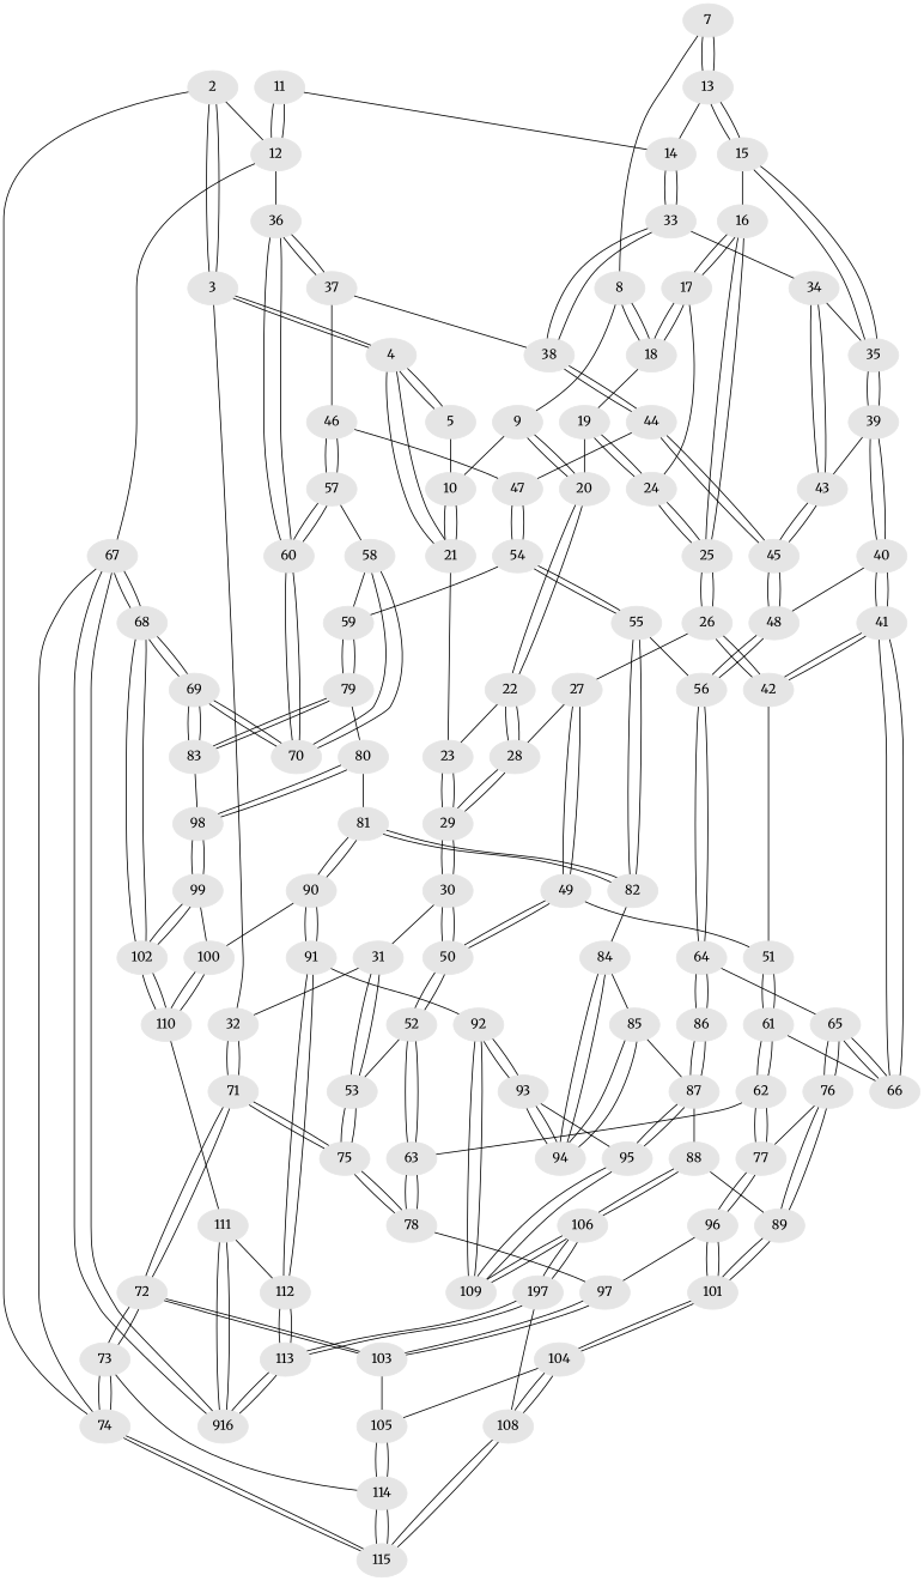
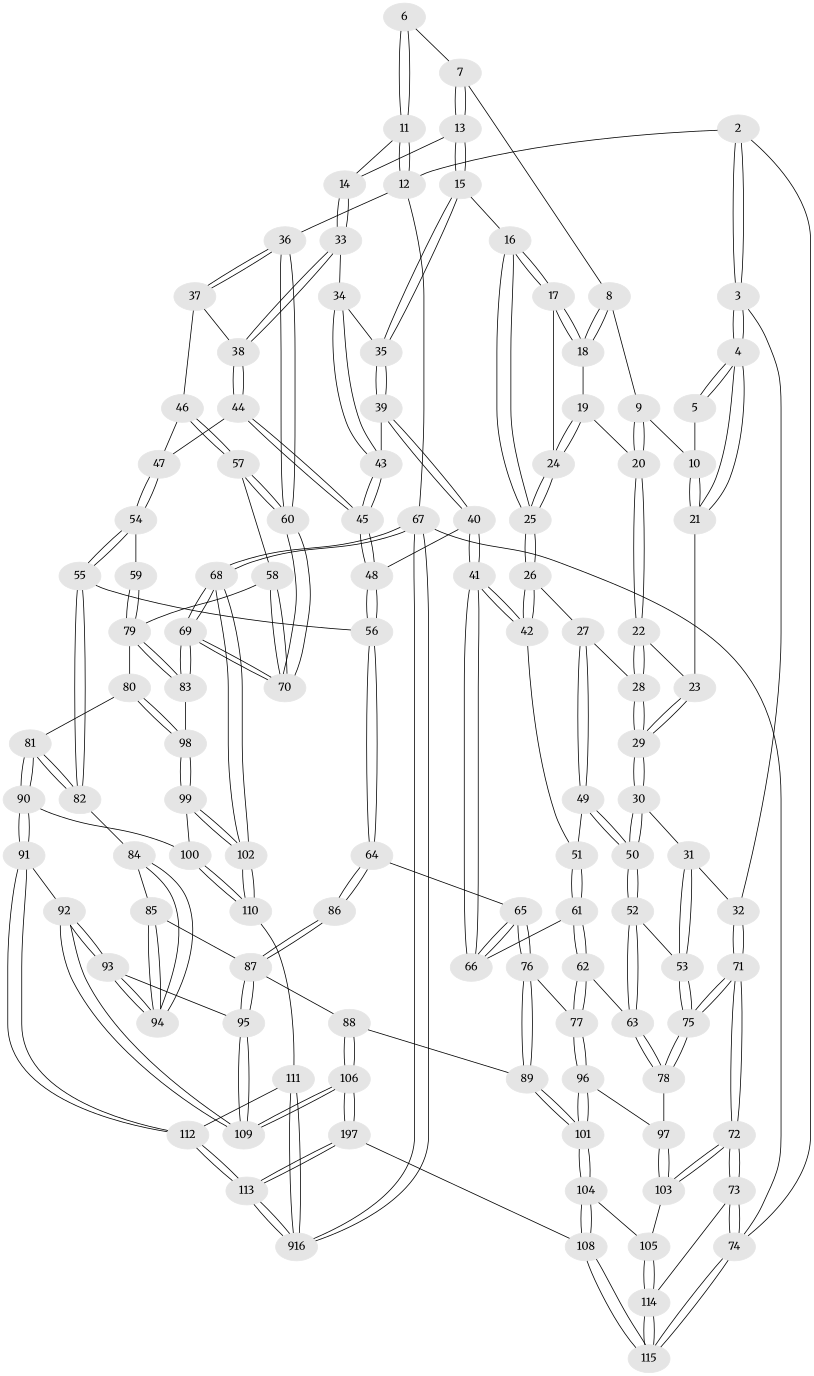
  graph {
    fontname=Merriweather
    node [color=gray90 fontname=Merriweather style=filled]
    edge [fontname=Merriweather]
    2
    3
    12
    74
+   6
    7
    11
    4
    32
    36
    67
    115
    5
    21
    71
    10
    23
    8
    13
    14
    9
    18
    15
    20
    19
    22
    33
    37
    60
    68
    n31 [label=916]
    16
    35
    34
    38
    17
    25
    39
    24
    26
    28
    29
    30
    27
    42
    49
    51
    50
    31
    53
    52
    75
    72
    43
    44
    45
    40
    46
    70
    47
    57
    41
    48
    66
    56
    61
    54
    58
    55
    59
    64
    63
    62
    78
    82
    79
    84
    65
    86
    83
    80
    77
    96
    97
    76
    87
    89
    69
    102
    110
    98
    73
    103
    114
    105
    101
    81
    90
    99
    91
    100
    85
    94
    88
    95
    106
    109
    n108 [label=197]
    104
    92
    112
    93
    113
    111
    108
    2 -- 3
    2 -- 3
    2 -- 12
    2 -- 74
    3 -- 4
    3 -- 4
    3 -- 32
    12 -- 36
    12 -- 67
    74 -- 115
    74 -- 115
+   6 -- 7
+   6 -- 11
+   6 -- 11
    7 -- 8
    7 -- 13
    7 -- 13
    11 -- 12
    11 -- 12
    11 -- 14
    4 -- 5
    4 -- 5
    4 -- 21
    4 -- 21
    32 -- 71
    32 -- 71
    36 -- 37
    36 -- 37
    36 -- 60
    36 -- 60
    67 -- 74
    67 -- 68
    67 -- 68
    67 -- n31
    67 -- n31
    5 -- 10
    21 -- 23
    71 -- 75
    71 -- 75
    71 -- 72
    71 -- 72
    10 -- 21
    10 -- 21
    23 -- 29
    23 -- 29
    8 -- 9
    8 -- 18
    8 -- 18
    13 -- 14
    13 -- 15
    13 -- 15
    14 -- 33
    14 -- 33
    9 -- 10
    9 -- 20
    9 -- 20
    18 -- 19
    15 -- 16
    15 -- 35
    15 -- 35
    20 -- 22
    20 -- 22
    19 -- 20
    19 -- 24
    19 -- 24
    22 -- 23
    22 -- 28
    22 -- 28
    33 -- 34
    33 -- 38
    33 -- 38
    37 -- 38
    37 -- 46
    60 -- 70
    60 -- 70
    68 -- 69
    68 -- 69
    68 -- 102
    68 -- 102
    16 -- 17
    16 -- 17
    16 -- 25
    16 -- 25
    35 -- 39
    35 -- 39
    34 -- 35
    34 -- 43
    34 -- 43
    38 -- 44
    38 -- 44
    17 -- 18
    17 -- 18
    17 -- 24
    25 -- 26
    25 -- 26
    39 -- 43
    39 -- 40
    39 -- 40
    24 -- 25
    24 -- 25
    26 -- 27
    26 -- 42
    26 -- 42
    28 -- 29
    28 -- 29
    29 -- 30
    29 -- 30
    30 -- 50
    30 -- 50
    30 -- 31
    27 -- 28
    27 -- 49
    27 -- 49
    42 -- 51
    49 -- 51
    49 -- 50
    49 -- 50
    51 -- 61
    51 -- 61
    50 -- 52
    50 -- 52
    31 -- 32
    31 -- 53
    31 -- 53
    53 -- 75
    53 -- 75
    52 -- 53
    52 -- 63
    52 -- 63
    75 -- 78
    75 -- 78
    72 -- 73
    72 -- 73
    72 -- 103
    72 -- 103
    43 -- 45
    43 -- 45
    44 -- 45
    44 -- 45
    44 -- 47
    45 -- 48
    45 -- 48
    40 -- 41
    40 -- 41
    40 -- 48
    46 -- 47
    46 -- 57
    46 -- 57
    47 -- 54
    47 -- 54
    57 -- 60
    57 -- 60
    57 -- 58
    41 -- 42
    41 -- 42
    41 -- 66
    41 -- 66
    48 -- 56
    48 -- 56
    56 -- 64
    56 -- 64
    61 -- 66
    61 -- 62
    61 -- 62
    54 -- 55
    54 -- 55
    54 -- 59
    58 -- 70
    58 -- 70
-   58 -- 59
+   58 -- 79
    55 -- 56
    55 -- 82
    55 -- 82
    59 -- 79
    59 -- 79
    64 -- 65
    64 -- 86
    64 -- 86
    63 -- 78
    63 -- 78
    62 -- 63
    62 -- 77
    62 -- 77
    78 -- 97
    82 -- 84
    79 -- 83
    79 -- 83
    79 -- 80
    84 -- 85
    84 -- 94
    84 -- 94
    65 -- 66
    65 -- 66
    65 -- 76
    65 -- 76
    86 -- 87
    86 -- 87
    83 -- 98
    80 -- 98
    80 -- 98
    80 -- 81
    77 -- 96
    77 -- 96
    96 -- 97
    96 -- 101
    96 -- 101
    97 -- 103
    97 -- 103
    76 -- 77
    76 -- 89
    76 -- 89
    87 -- 88
    87 -- 95
    87 -- 95
    89 -- 101
    89 -- 101
    69 -- 70
    69 -- 70
    69 -- 83
    69 -- 83
    102 -- 110
    102 -- 110
    110 -- 111
    98 -- 99
    98 -- 99
    73 -- 74
    73 -- 74
    73 -- 114
    103 -- 105
    114 -- 115
    114 -- 115
    105 -- 114
    105 -- 114
    101 -- 104
    101 -- 104
    81 -- 82
    81 -- 82
    81 -- 90
    81 -- 90
    90 -- 91
    90 -- 91
    90 -- 100
    99 -- 102
    99 -- 102
    99 -- 100
    91 -- 92
    91 -- 112
    91 -- 112
    100 -- 110
    100 -- 110
    85 -- 87
    85 -- 94
    85 -- 94
    88 -- 89
    88 -- 106
    88 -- 106
    95 -- 109
    95 -- 109
    106 -- 109
    106 -- 109
    106 -- n108
    106 -- n108
    n108 -- 113
    n108 -- 113
    n108 -- 108
    104 -- 105
    104 -- 108
    104 -- 108
    92 -- 109
    92 -- 109
    92 -- 93
    92 -- 93
    112 -- 113
    112 -- 113
    93 -- 94
    93 -- 94
    93 -- 95
    113 -- n31
    113 -- n31
    111 -- n31
    111 -- n31
    111 -- 112
    108 -- 115
    108 -- 115
  }
